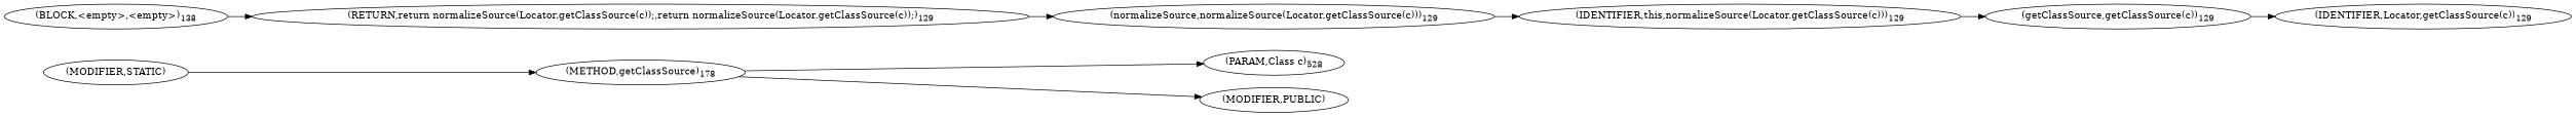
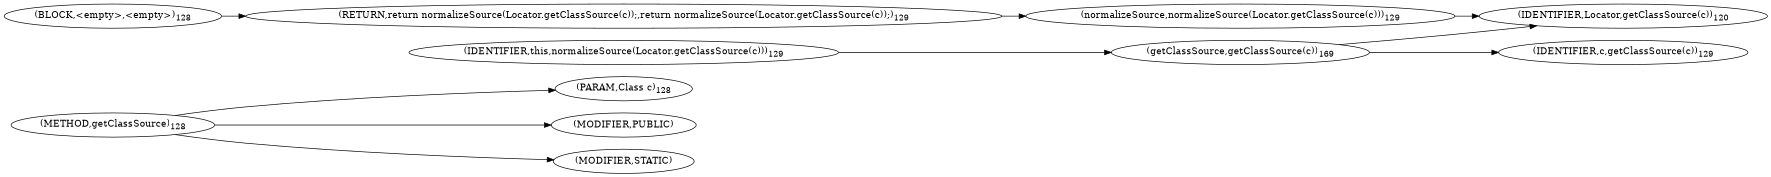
  digraph {
    rankdir=LR
-   n1 [label=<(METHOD,getClassSource)<SUB>178</SUB>>]
-   n2 [label=<(PARAM,Class c)<SUB>528</SUB>>]
+   n1 [label=<(METHOD,getClassSource)<SUB>128</SUB>>]
+   n2 [label=<(PARAM,Class c)<SUB>128</SUB>>]
    n3 [label=<(MODIFIER,PUBLIC)>]
    n4 [label=<(MODIFIER,STATIC)>]
-   n5 [label=<(BLOCK,&lt;empty&gt;,&lt;empty&gt;)<SUB>138</SUB>>]
+   n5 [label=<(BLOCK,&lt;empty&gt;,&lt;empty&gt;)<SUB>128</SUB>>]
    n6 [label=<(RETURN,return normalizeSource(Locator.getClassSource(c));,return normalizeSource(Locator.getClassSource(c));)<SUB>129</SUB>>]
    n7 [label=<(normalizeSource,normalizeSource(Locator.getClassSource(c)))<SUB>129</SUB>>]
    n8 [label=<(IDENTIFIER,this,normalizeSource(Locator.getClassSource(c)))<SUB>129</SUB>>]
-   n9 [label=<(getClassSource,getClassSource(c))<SUB>129</SUB>>]
-   n10 [label=<(IDENTIFIER,Locator,getClassSource(c))<SUB>129</SUB>>]
+   n9 [label=<(getClassSource,getClassSource(c))<SUB>169</SUB>>]
+   n10 [label=<(IDENTIFIER,Locator,getClassSource(c))<SUB>120</SUB>>]
+   n11 [label=<(IDENTIFIER,c,getClassSource(c))<SUB>129</SUB>>]
    n1 -> n2
    n1 -> n3
-   n4 -> n1
+   n1 -> n4
    n5 -> n6
    n6 -> n7
-   n7 -> n8
+   n7 -> n10
    n8 -> n9
    n9 -> n10
+   n9 -> n11
  }
